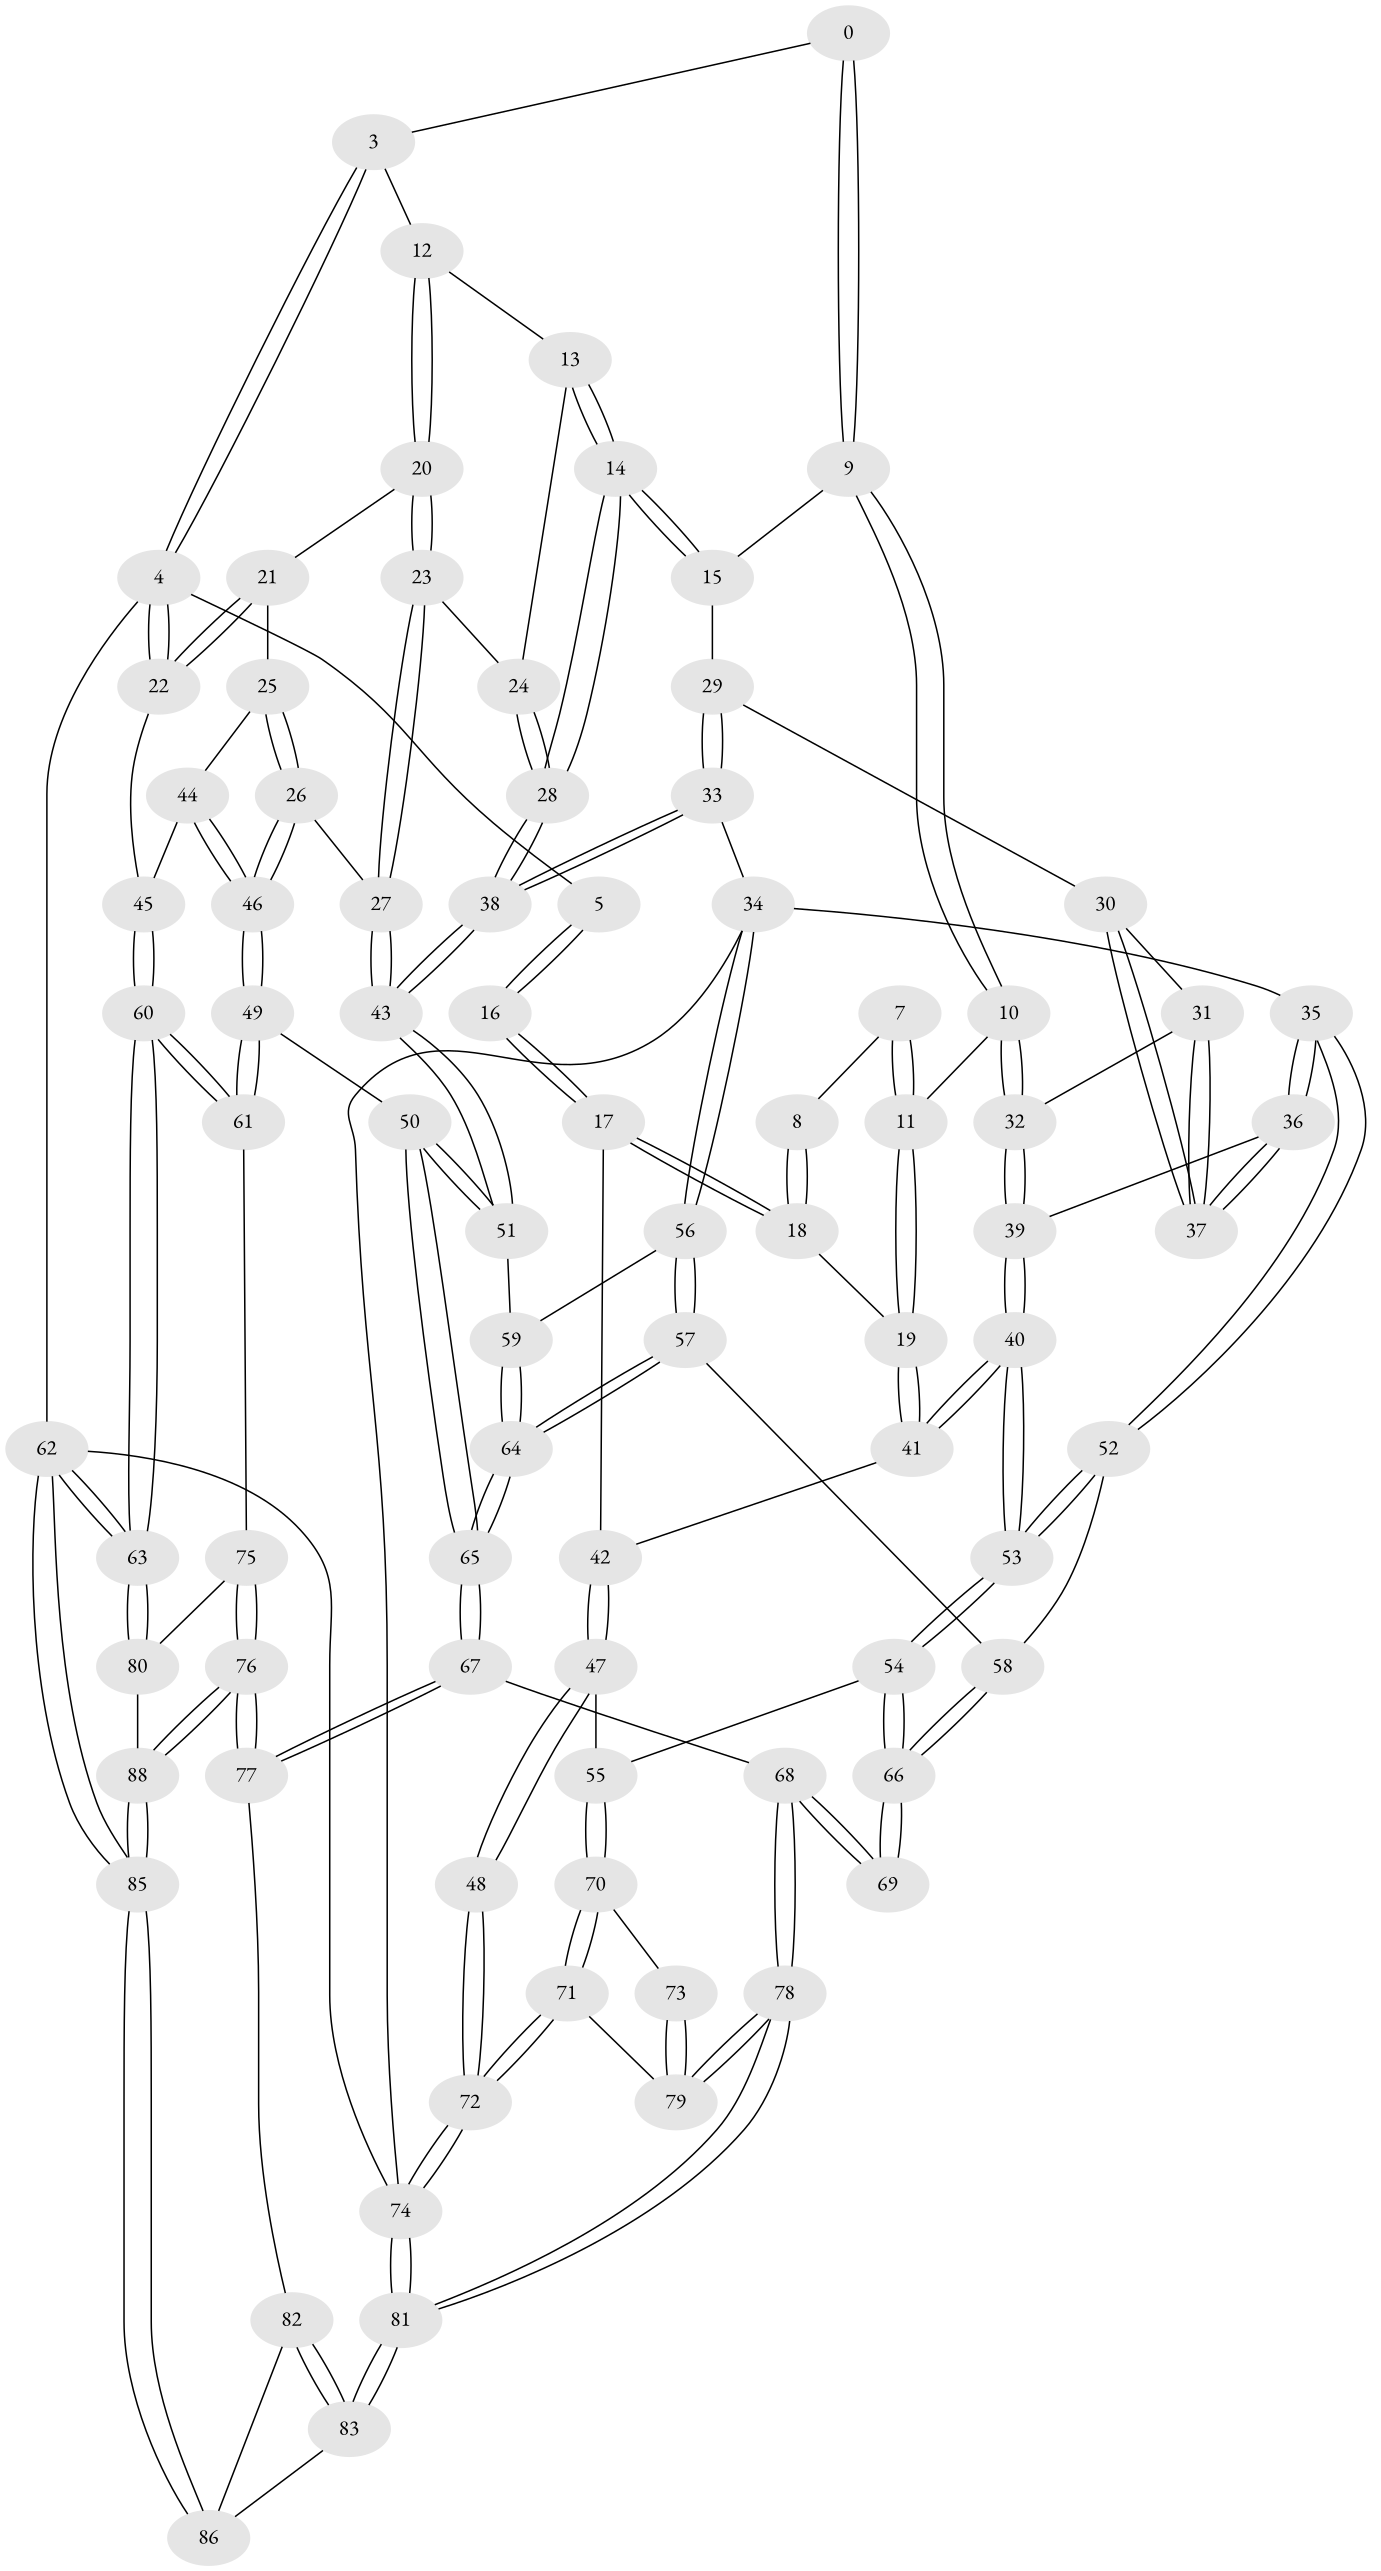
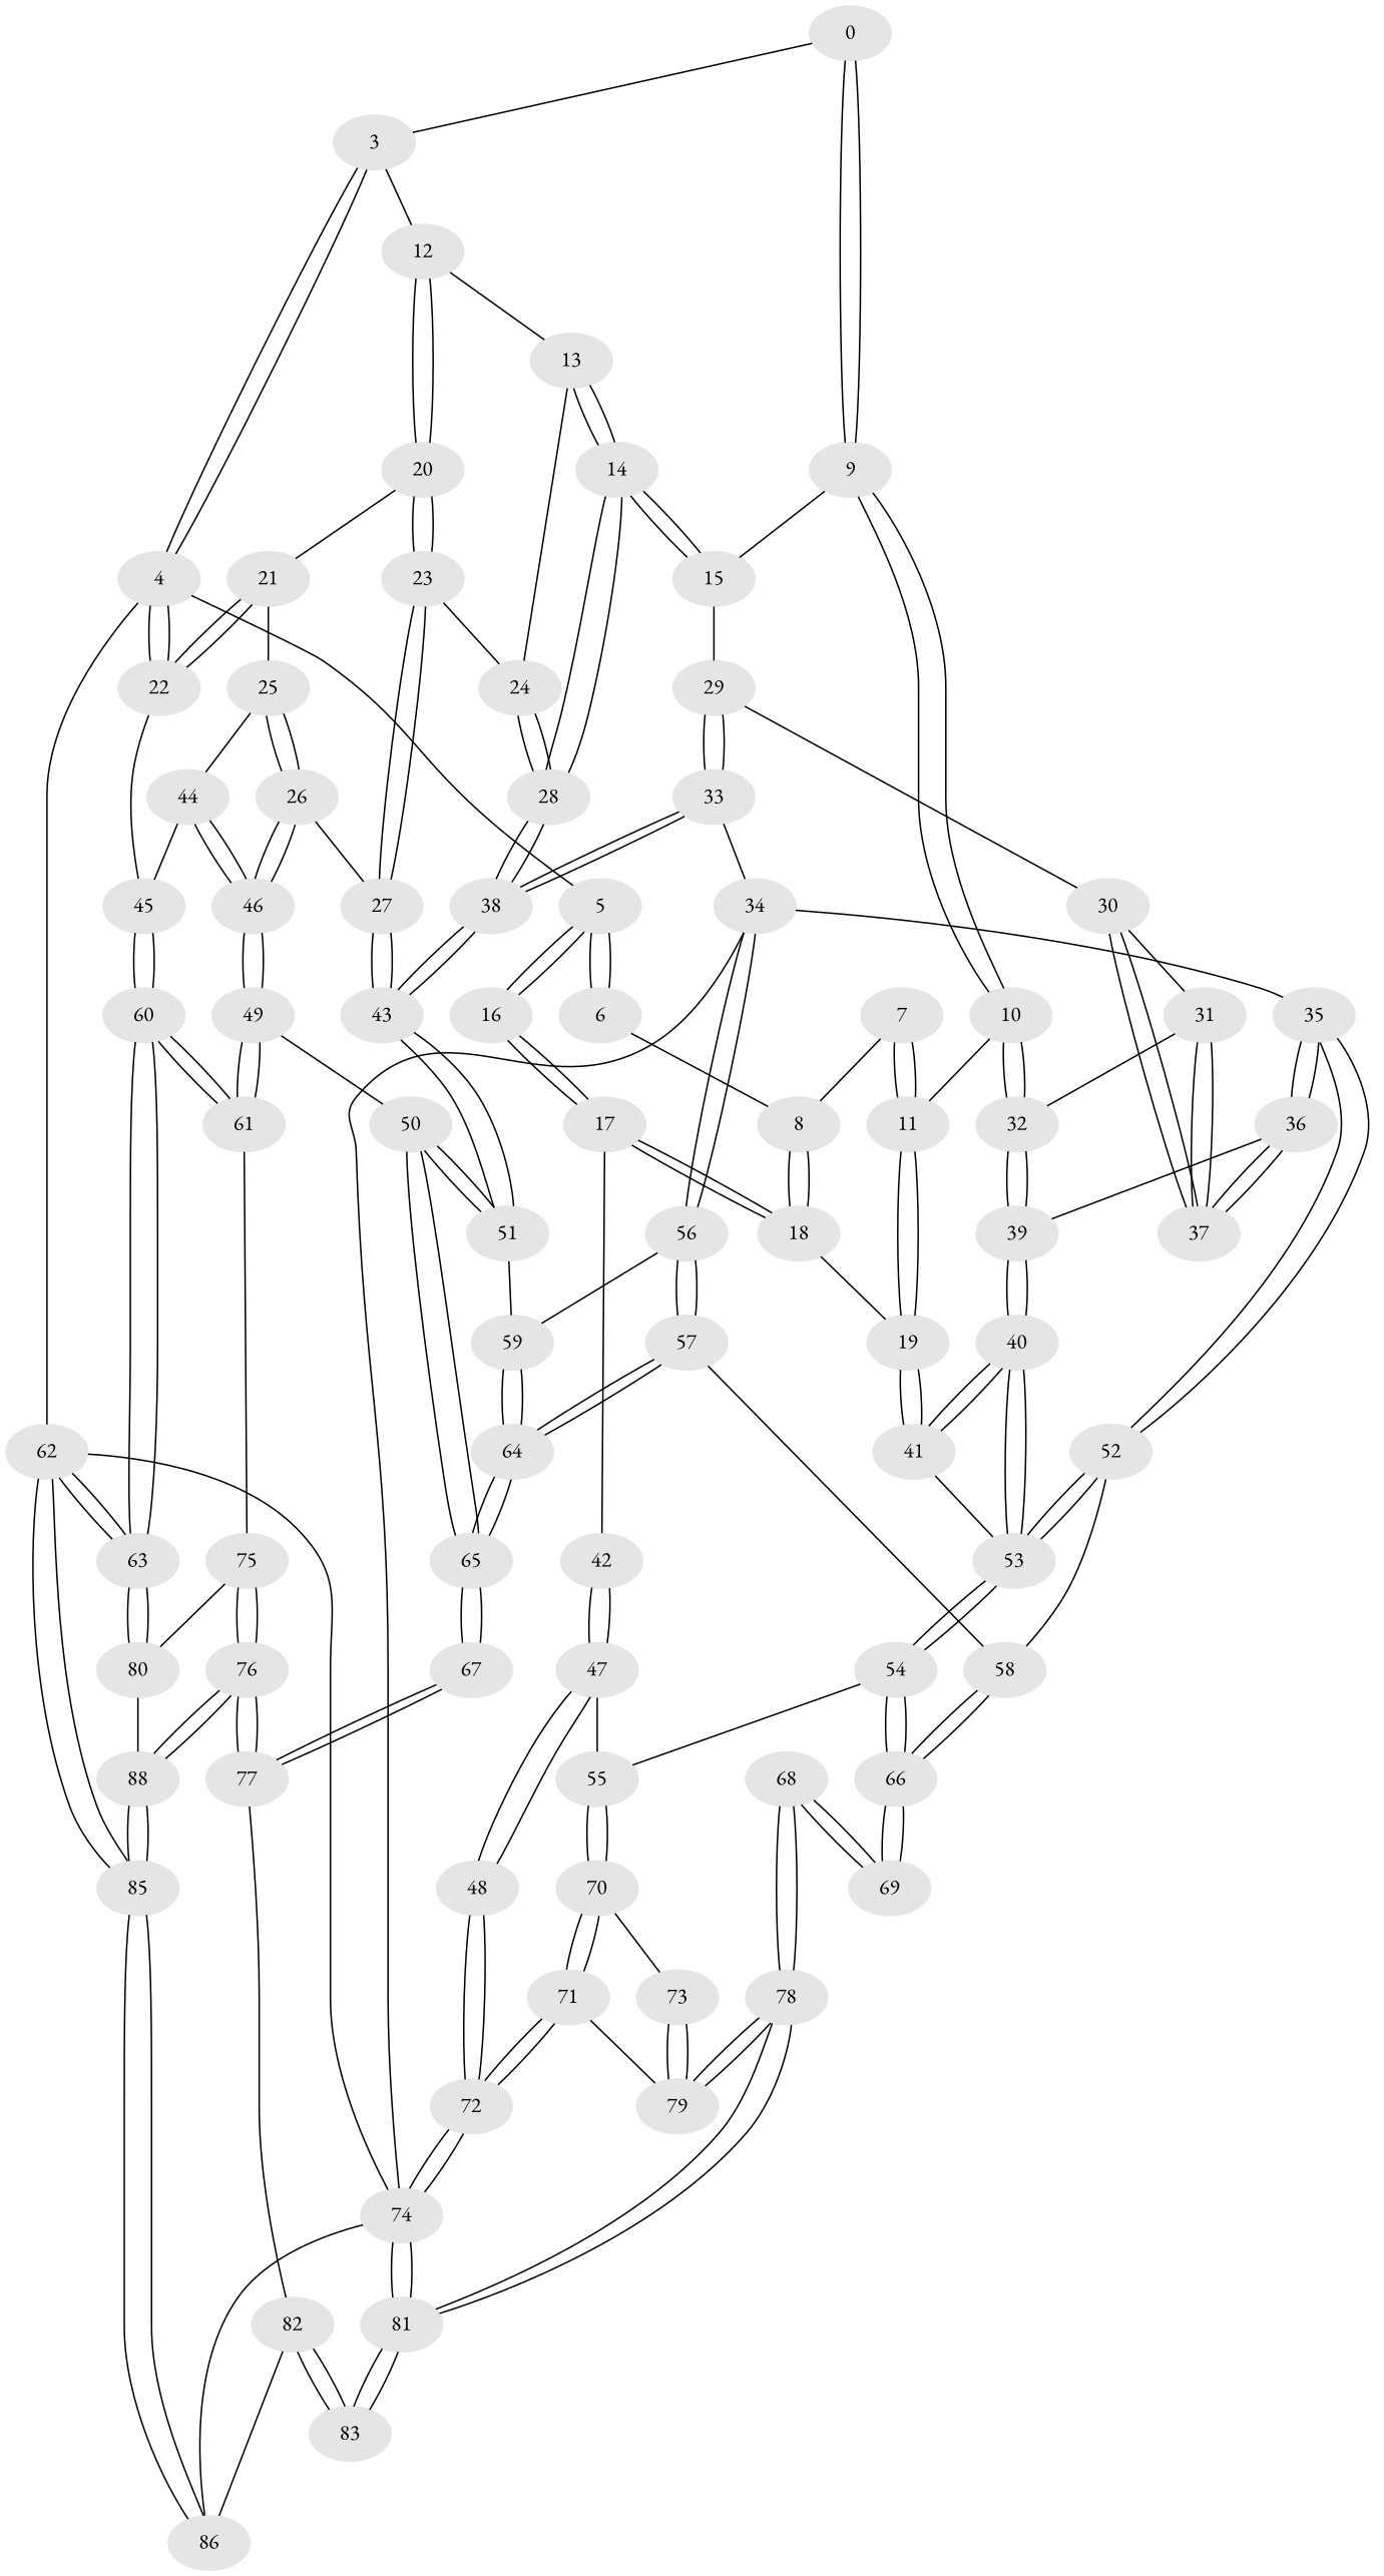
  graph {
    fontname="EB Garamond"
    node [color=gray90 fontname="EB Garamond" style=filled]
    edge [fontname="EB Garamond"]
    n1 [label=0]
    3
    9
    7
    8
    11
    4
    12
    10
    15
    5
    22
    62
    13
    20
+   6
    16
    45
    74
    63
    85
    17
    81
    18
    19
    32
    29
    39
    41
    14
    24
    21
    23
    28
    38
    30
    33
    42
    48
    72
    47
    25
    27
    26
    44
    60
    43
    46
    49
    51
    31
    37
    34
    40
    35
    56
    36
    52
    59
    57
    53
    58
    54
    55
    61
    50
    70
    65
    75
    67
    64
    66
    69
    73
    71
    80
    76
    86
    n79 [label=88]
    68
    77
    78
    82
    79
    83
    n1 -- 3
    n1 -- 9
    n1 -- 9
    3 -- 4
    3 -- 4
    3 -- 12
    9 -- 10
    9 -- 10
    9 -- 15
    7 -- 8
    7 -- 11
    7 -- 11
    8 -- 18
    8 -- 18
    11 -- 19
    11 -- 19
    4 -- 5
    4 -- 22
    4 -- 22
    4 -- 62
    12 -- 13
    12 -- 20
    12 -- 20
    10 -- 11
    10 -- 32
    10 -- 32
    15 -- 29
+   5 -- 6
+   5 -- 6
    5 -- 16
    5 -- 16
    22 -- 45
    62 -- 74
    62 -- 63
    62 -- 63
    62 -- 85
    62 -- 85
    13 -- 14
    13 -- 14
    13 -- 24
    20 -- 21
    20 -- 23
    20 -- 23
+   6 -- 8
    16 -- 17
    16 -- 17
    45 -- 60
    45 -- 60
    74 -- 81
    74 -- 81
    63 -- 80
    63 -- 80
    85 -- 86
    85 -- 86
    17 -- 18
    17 -- 18
    17 -- 42
    81 -- 83
    81 -- 83
    18 -- 19
    19 -- 41
    19 -- 41
    32 -- 39
    32 -- 39
    29 -- 30
    29 -- 33
    29 -- 33
    39 -- 40
    39 -- 40
-   41 -- 42
+   41 -- 53
    14 -- 15
    14 -- 15
    14 -- 28
    14 -- 28
    24 -- 28
    24 -- 28
    21 -- 22
    21 -- 22
    21 -- 25
    23 -- 24
    23 -- 27
    23 -- 27
    28 -- 38
    28 -- 38
    38 -- 43
    38 -- 43
    30 -- 31
    30 -- 37
    30 -- 37
    33 -- 38
    33 -- 38
    33 -- 34
    42 -- 47
    42 -- 47
    48 -- 72
    48 -- 72
    72 -- 74
    72 -- 74
    47 -- 48
    47 -- 48
    47 -- 55
    25 -- 26
    25 -- 26
    25 -- 44
    27 -- 43
    27 -- 43
    26 -- 27
    26 -- 46
    26 -- 46
    44 -- 45
    44 -- 46
    44 -- 46
    60 -- 63
    60 -- 63
    60 -- 61
    60 -- 61
    43 -- 51
    43 -- 51
    46 -- 49
    46 -- 49
    49 -- 61
    49 -- 61
    49 -- 50
    51 -- 59
    31 -- 32
    31 -- 37
    31 -- 37
    34 -- 74
    34 -- 35
    34 -- 56
    34 -- 56
    40 -- 41
    40 -- 41
    40 -- 53
    40 -- 53
    35 -- 36
    35 -- 36
    35 -- 52
    35 -- 52
    56 -- 59
    56 -- 57
    56 -- 57
    36 -- 39
    36 -- 37
    36 -- 37
    52 -- 53
    52 -- 53
    52 -- 58
    59 -- 64
    59 -- 64
    57 -- 58
    57 -- 64
    57 -- 64
    53 -- 54
    53 -- 54
    58 -- 66
    58 -- 66
    54 -- 55
    54 -- 66
    54 -- 66
    55 -- 70
    55 -- 70
    61 -- 75
    50 -- 51
    50 -- 51
    50 -- 65
    50 -- 65
    70 -- 73
    70 -- 71
    70 -- 71
    65 -- 67
    65 -- 67
    75 -- 80
    75 -- 76
    75 -- 76
-   67 -- 68
    67 -- 77
    67 -- 77
    64 -- 65
    64 -- 65
    66 -- 69
    66 -- 69
    73 -- 79
    73 -- 79
    71 -- 72
    71 -- 72
    71 -- 79
    80 -- n79
    76 -- n79
    76 -- n79
    76 -- 77
    76 -- 77
    n79 -- 85
    n79 -- 85
    68 -- 69
    68 -- 69
    68 -- 78
    68 -- 78
    77 -- 82
    78 -- 81
    78 -- 81
    78 -- 79
    78 -- 79
    82 -- 86
    82 -- 83
    82 -- 83
-   83 -- 86
+   74 -- 86
  }
